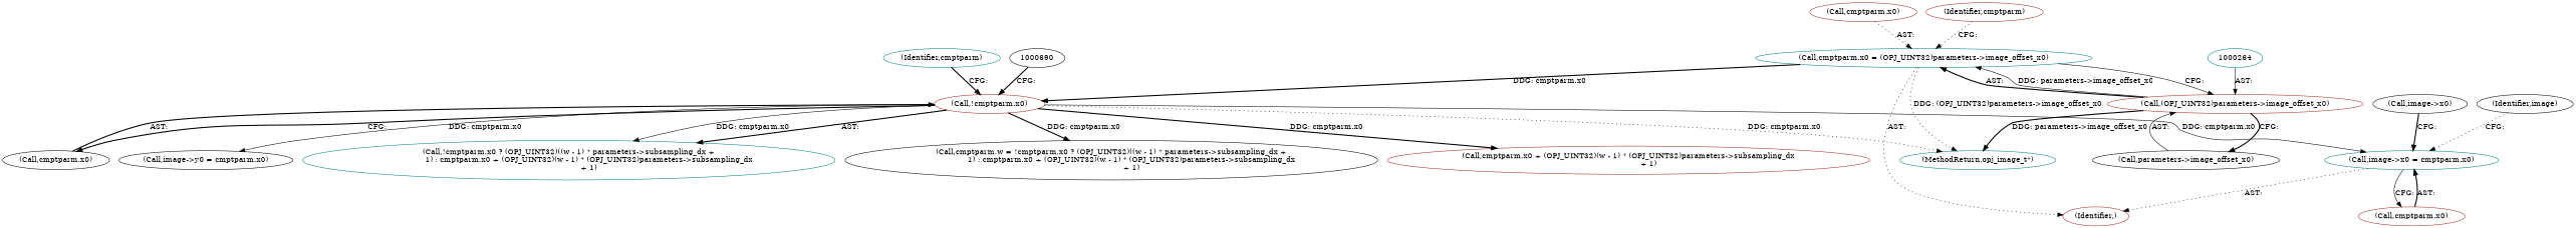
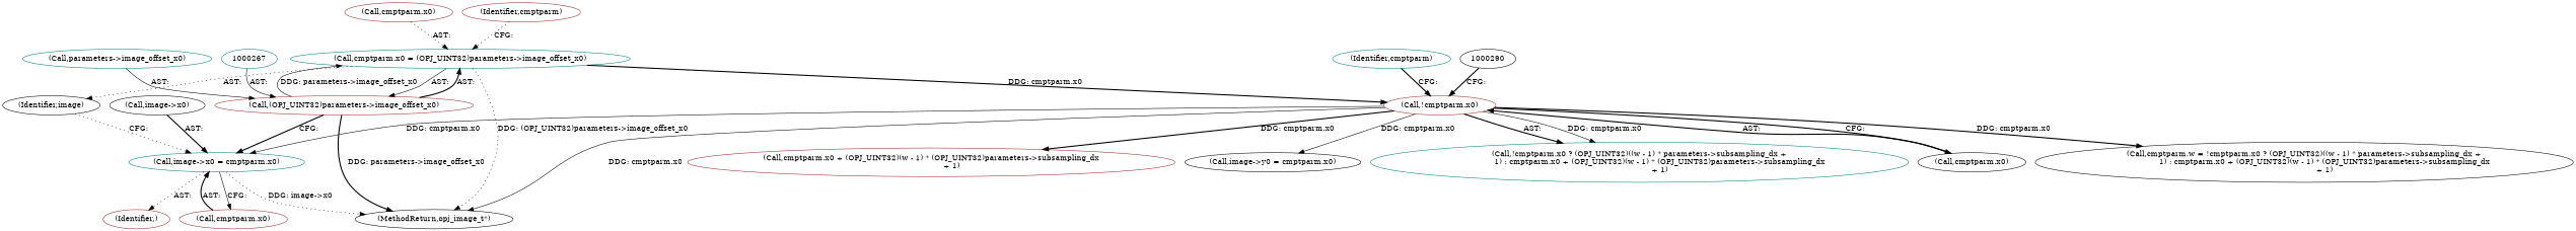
  digraph {
    node [color=black]
    edge [style=bold]
    n1 [color=teal label="(Call,image->x0 = cmptparm.x0)"]
    n2 [color=brown label="(Identifier,)"]
    n3 [color=brown label="(Call,cmptparm.x0)"]
-   n4 [color=teal label="(MethodReturn,opj_image_t*)"]
+   n4 [label="(MethodReturn,opj_image_t*)"]
    n5 [color=brown label="(Call,!cmptparm.x0)"]
    n6 [label="(Call,cmptparm.w = !cmptparm.x0 ? (OPJ_UINT32)((w - 1) * parameters->subsampling_dx +\n                 1) : cmptparm.x0 + (OPJ_UINT32)(w - 1) * (OPJ_UINT32)parameters->subsampling_dx\n                 + 1)"]
    n7 [color=brown label="(Call,cmptparm.x0 + (OPJ_UINT32)(w - 1) * (OPJ_UINT32)parameters->subsampling_dx\n                 + 1)"]
    n8 [label="(Call,cmptparm.x0)"]
    n9 [label="(Call,image->y0 = cmptparm.x0)"]
    n10 [color=teal label="(Call,!cmptparm.x0 ? (OPJ_UINT32)((w - 1) * parameters->subsampling_dx +\n                 1) : cmptparm.x0 + (OPJ_UINT32)(w - 1) * (OPJ_UINT32)parameters->subsampling_dx\n                 + 1)"]
    n11 [color=teal label="(Call,cmptparm.x0 = (OPJ_UINT32)parameters->image_offset_x0)"]
    n12 [color=brown label="(Call,(OPJ_UINT32)parameters->image_offset_x0)"]
-   n13 [label="(Call,parameters->image_offset_x0)"]
+   n13 [color=teal label="(Call,parameters->image_offset_x0)"]
    n14 [color=brown label="(Call,cmptparm.x0)"]
    n15 [color=brown label="(Identifier,cmptparm)"]
    n16 [color=teal label="(Identifier,cmptparm)"]
    n17 [label="(Identifier,image)"]
    n18 [label="(Call,image->x0)"]
-   1000290 [label=1000690]
-   1000267 [color=teal label=1000264]
+   1000290
+   1000267 [color=teal]
    n1 -> n2 [label="AST: " style=dotted]
    n1 -> n3 [label="CFG: " style=solid]
+   n1 -> n4 [label="DDG: image->x0" style=dotted]
    n3 -> n1 [label="AST: "]
    n5 -> n1 [label="DDG: cmptparm.x0" style=solid]
-   n5 -> n4 [label="DDG: cmptparm.x0" style=dotted]
+   n5 -> n4 [label="DDG: cmptparm.x0" style=solid]
    n5 -> n6 [label="DDG: cmptparm.x0"]
    n5 -> n7 [label="DDG: cmptparm.x0"]
    n5 -> n8 [label="CFG: "]
    n5 -> n9 [label="DDG: cmptparm.x0" style=solid]
    n5 -> n10 [label="AST: "]
    n5 -> n10 [label="DDG: cmptparm.x0" style=solid]
    n8 -> n5 [label="AST: "]
-   n11 -> n2 [label="AST: " style=dotted]
+   n11 -> n17 [label="AST: " style=dotted]
    n11 -> n4 [label="DDG: (OPJ_UINT32)parameters->image_offset_x0" style=dotted]
    n11 -> n5 [label="DDG: cmptparm.x0"]
-   n11 -> n12 [label="CFG: " style=solid]
+   n11 -> n12 [label="AST: " style=solid]
    n12 -> n4 [label="DDG: parameters->image_offset_x0"]
    n12 -> n11 [label="AST: "]
    n12 -> n11 [label="DDG: parameters->image_offset_x0" style=solid]
-   n12 -> n13 [label="CFG: "]
+   n12 -> n1 [label="CFG: "]
    n13 -> n12 [label="AST: " style=solid]
    n14 -> n11 [label="AST: " style=dotted]
    n15 -> n11 [label="CFG: " style=dotted]
    n16 -> n5 [label="CFG: "]
    n17 -> n1 [label="CFG: " style=dotted]
-   n18 -> n1 [label="CFG: "]
+   n18 -> n1 [label="AST: "]
    1000290 -> n5 [label="CFG: "]
    1000267 -> n12 [label="AST: " style=solid]
  }
